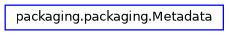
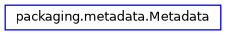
  digraph {
    rankdir=LR
    fontname="DejaVu Sans"
-   n1 [color=blue fillcolor=white fontname="DejaVu Sans" fontsize=10 height=0.2 label="packaging.packaging.Metadata" shape=box style=filled width=0.4]
+   n1 [color=blue fillcolor=white fontname="DejaVu Sans" fontsize=10 height=0.2 label="packaging.metadata.Metadata" shape=box style=filled width=0.4]
  }
